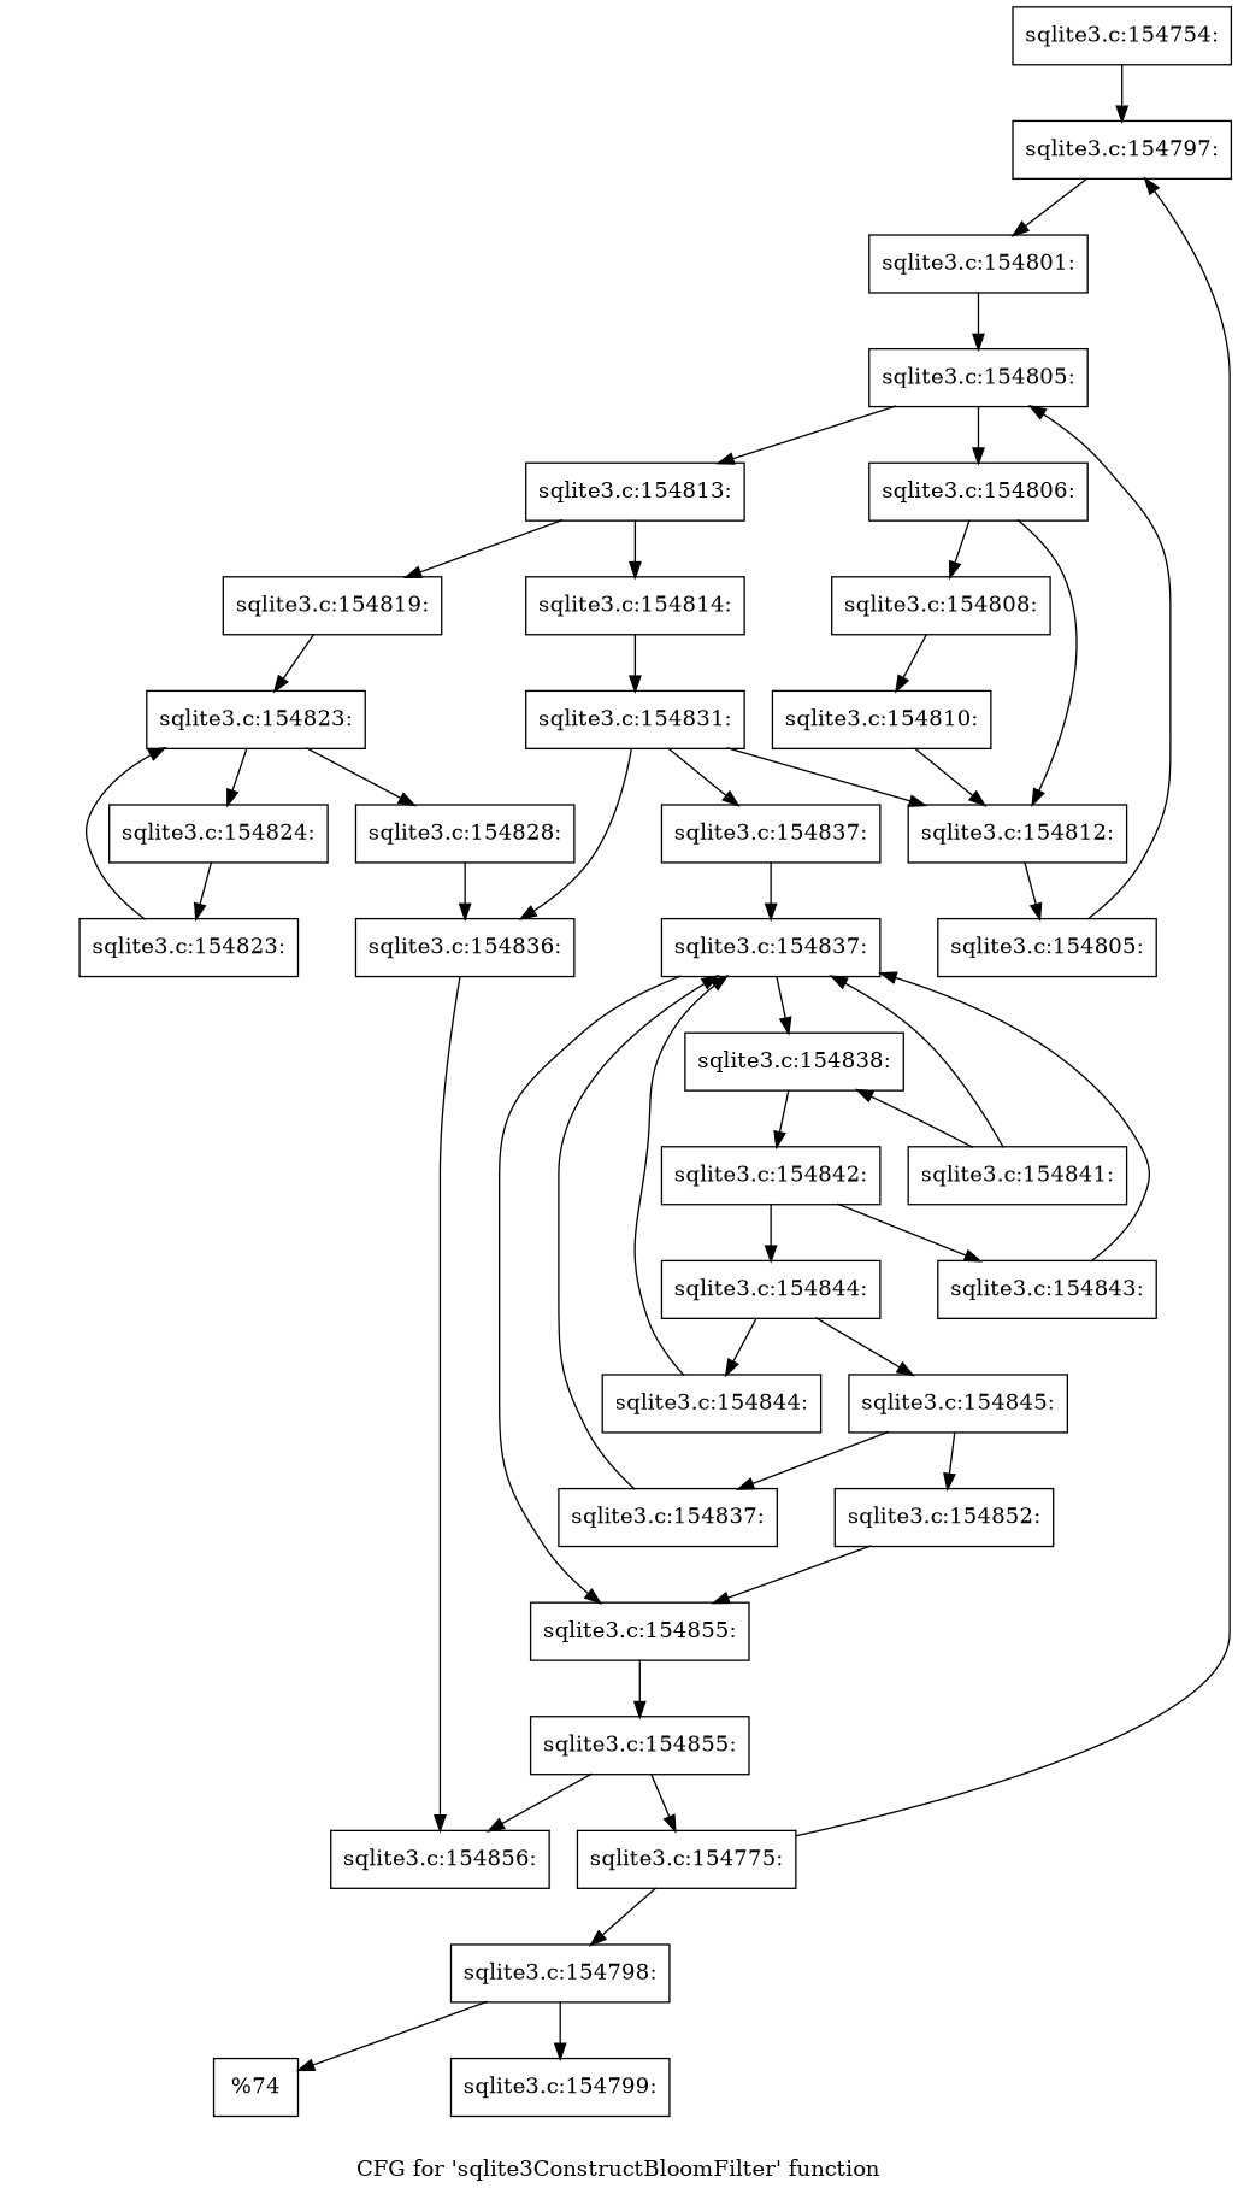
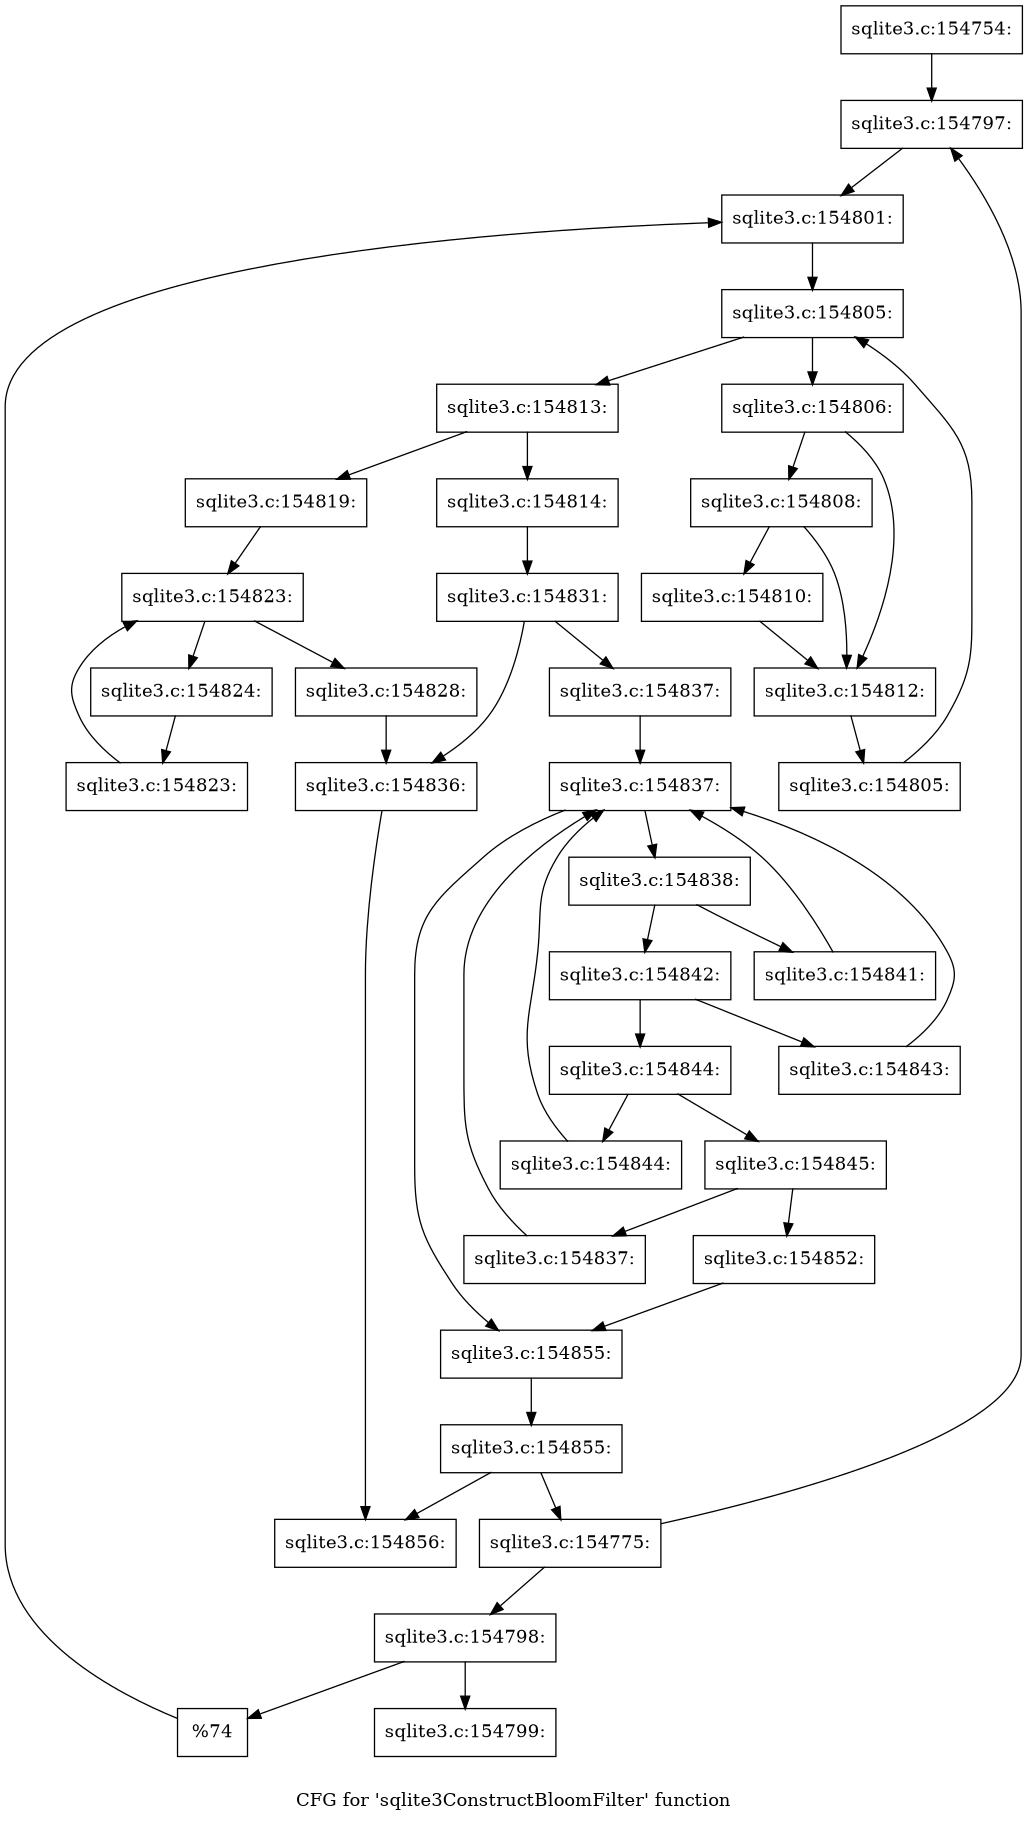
  digraph {
    label="CFG for 'sqlite3ConstructBloomFilter' function"
    node [shape=record]
    n1 [label="{sqlite3.c:154754:}"]
    n2 [label="{sqlite3.c:154797:}"]
    n3 [label="{sqlite3.c:154775:}"]
    n4 [label="{sqlite3.c:154798:}"]
    n5 [label="{sqlite3.c:154801:}"]
    n6 [label="{sqlite3.c:154799:}"]
    n7 [label="{%74}"]
    n8 [label="{sqlite3.c:154805:}"]
    n9 [label="{sqlite3.c:154806:}"]
    n10 [label="{sqlite3.c:154813:}"]
    n11 [label="{sqlite3.c:154808:}"]
    n12 [label="{sqlite3.c:154812:}"]
    n13 [label="{sqlite3.c:154814:}"]
    n14 [label="{sqlite3.c:154819:}"]
    n15 [label="{sqlite3.c:154810:}"]
    n16 [label="{sqlite3.c:154805:}"]
    n17 [label="{sqlite3.c:154831:}"]
    n18 [label="{sqlite3.c:154823:}"]
    n19 [label="{sqlite3.c:154836:}"]
    n20 [label="{sqlite3.c:154837:}"]
    n21 [label="{sqlite3.c:154824:}"]
    n22 [label="{sqlite3.c:154828:}"]
    n23 [label="{sqlite3.c:154856:}"]
    n24 [label="{sqlite3.c:154837:}"]
    n25 [label="{sqlite3.c:154823:}"]
    n26 [label="{sqlite3.c:154838:}"]
    n27 [label="{sqlite3.c:154855:}"]
    n28 [label="{sqlite3.c:154841:}"]
    n29 [label="{sqlite3.c:154842:}"]
    n30 [label="{sqlite3.c:154855:}"]
    n31 [label="{sqlite3.c:154843:}"]
    n32 [label="{sqlite3.c:154844:}"]
    n33 [label="{sqlite3.c:154844:}"]
    n34 [label="{sqlite3.c:154845:}"]
    n35 [label="{sqlite3.c:154852:}"]
    n36 [label="{sqlite3.c:154837:}"]
    n1 -> n2
    n2 -> n5
    n3 -> n2
    n3 -> n4
    n4 -> n6
    n4 -> n7
    n5 -> n8
+   n7 -> n5
    n8 -> n9
    n8 -> n10
    n9 -> n11
    n9 -> n12
    n10 -> n13
    n10 -> n14
-   n17 -> n12
+   n11 -> n12
    n11 -> n15
    n12 -> n16
    n13 -> n17
    n14 -> n18
    n15 -> n12
    n16 -> n8
    n17 -> n19
    n17 -> n20
    n18 -> n21
    n18 -> n22
    n19 -> n23
    n20 -> n24
    n21 -> n25
    n22 -> n19
    n24 -> n26
    n24 -> n27
    n25 -> n18
-   n28 -> n26
+   n26 -> n28
    n26 -> n29
    n27 -> n30
    n28 -> n24
    n29 -> n31
    n29 -> n32
    n30 -> n3
    n30 -> n23
    n31 -> n24
    n32 -> n33
    n32 -> n34
    n33 -> n24
    n34 -> n35
    n34 -> n36
    n35 -> n27
    n36 -> n24
  }
